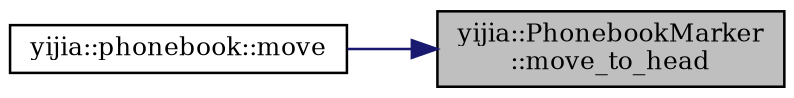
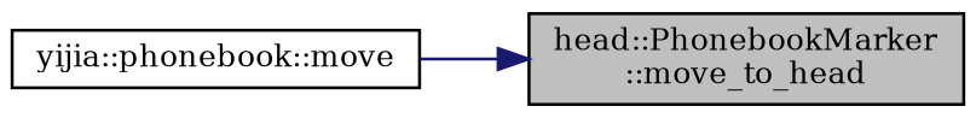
  digraph {
    rankdir=RL
    fontname="DejaVu Serif"
    node [color=black fontname="DejaVu Serif" fontsize=10 shape=record style=filled]
-   n1 [fillcolor=grey75 fontcolor=black height=0.2 label="yijia::PhonebookMarker\l::move_to_head" width=0.4]
+   n1 [fillcolor=grey75 fontcolor=black height=0.2 label="head::PhonebookMarker\l::move_to_head" width=0.4]
    n2 [fillcolor=white height=0.2 label="yijia::phonebook::move" width=0.4]
    n1 -> n2 [color=midnightblue dir=back fontname="DejaVu Serif" fontsize=10 labelfontname=Helvetica labelfontsize=10 style=solid]
  }
